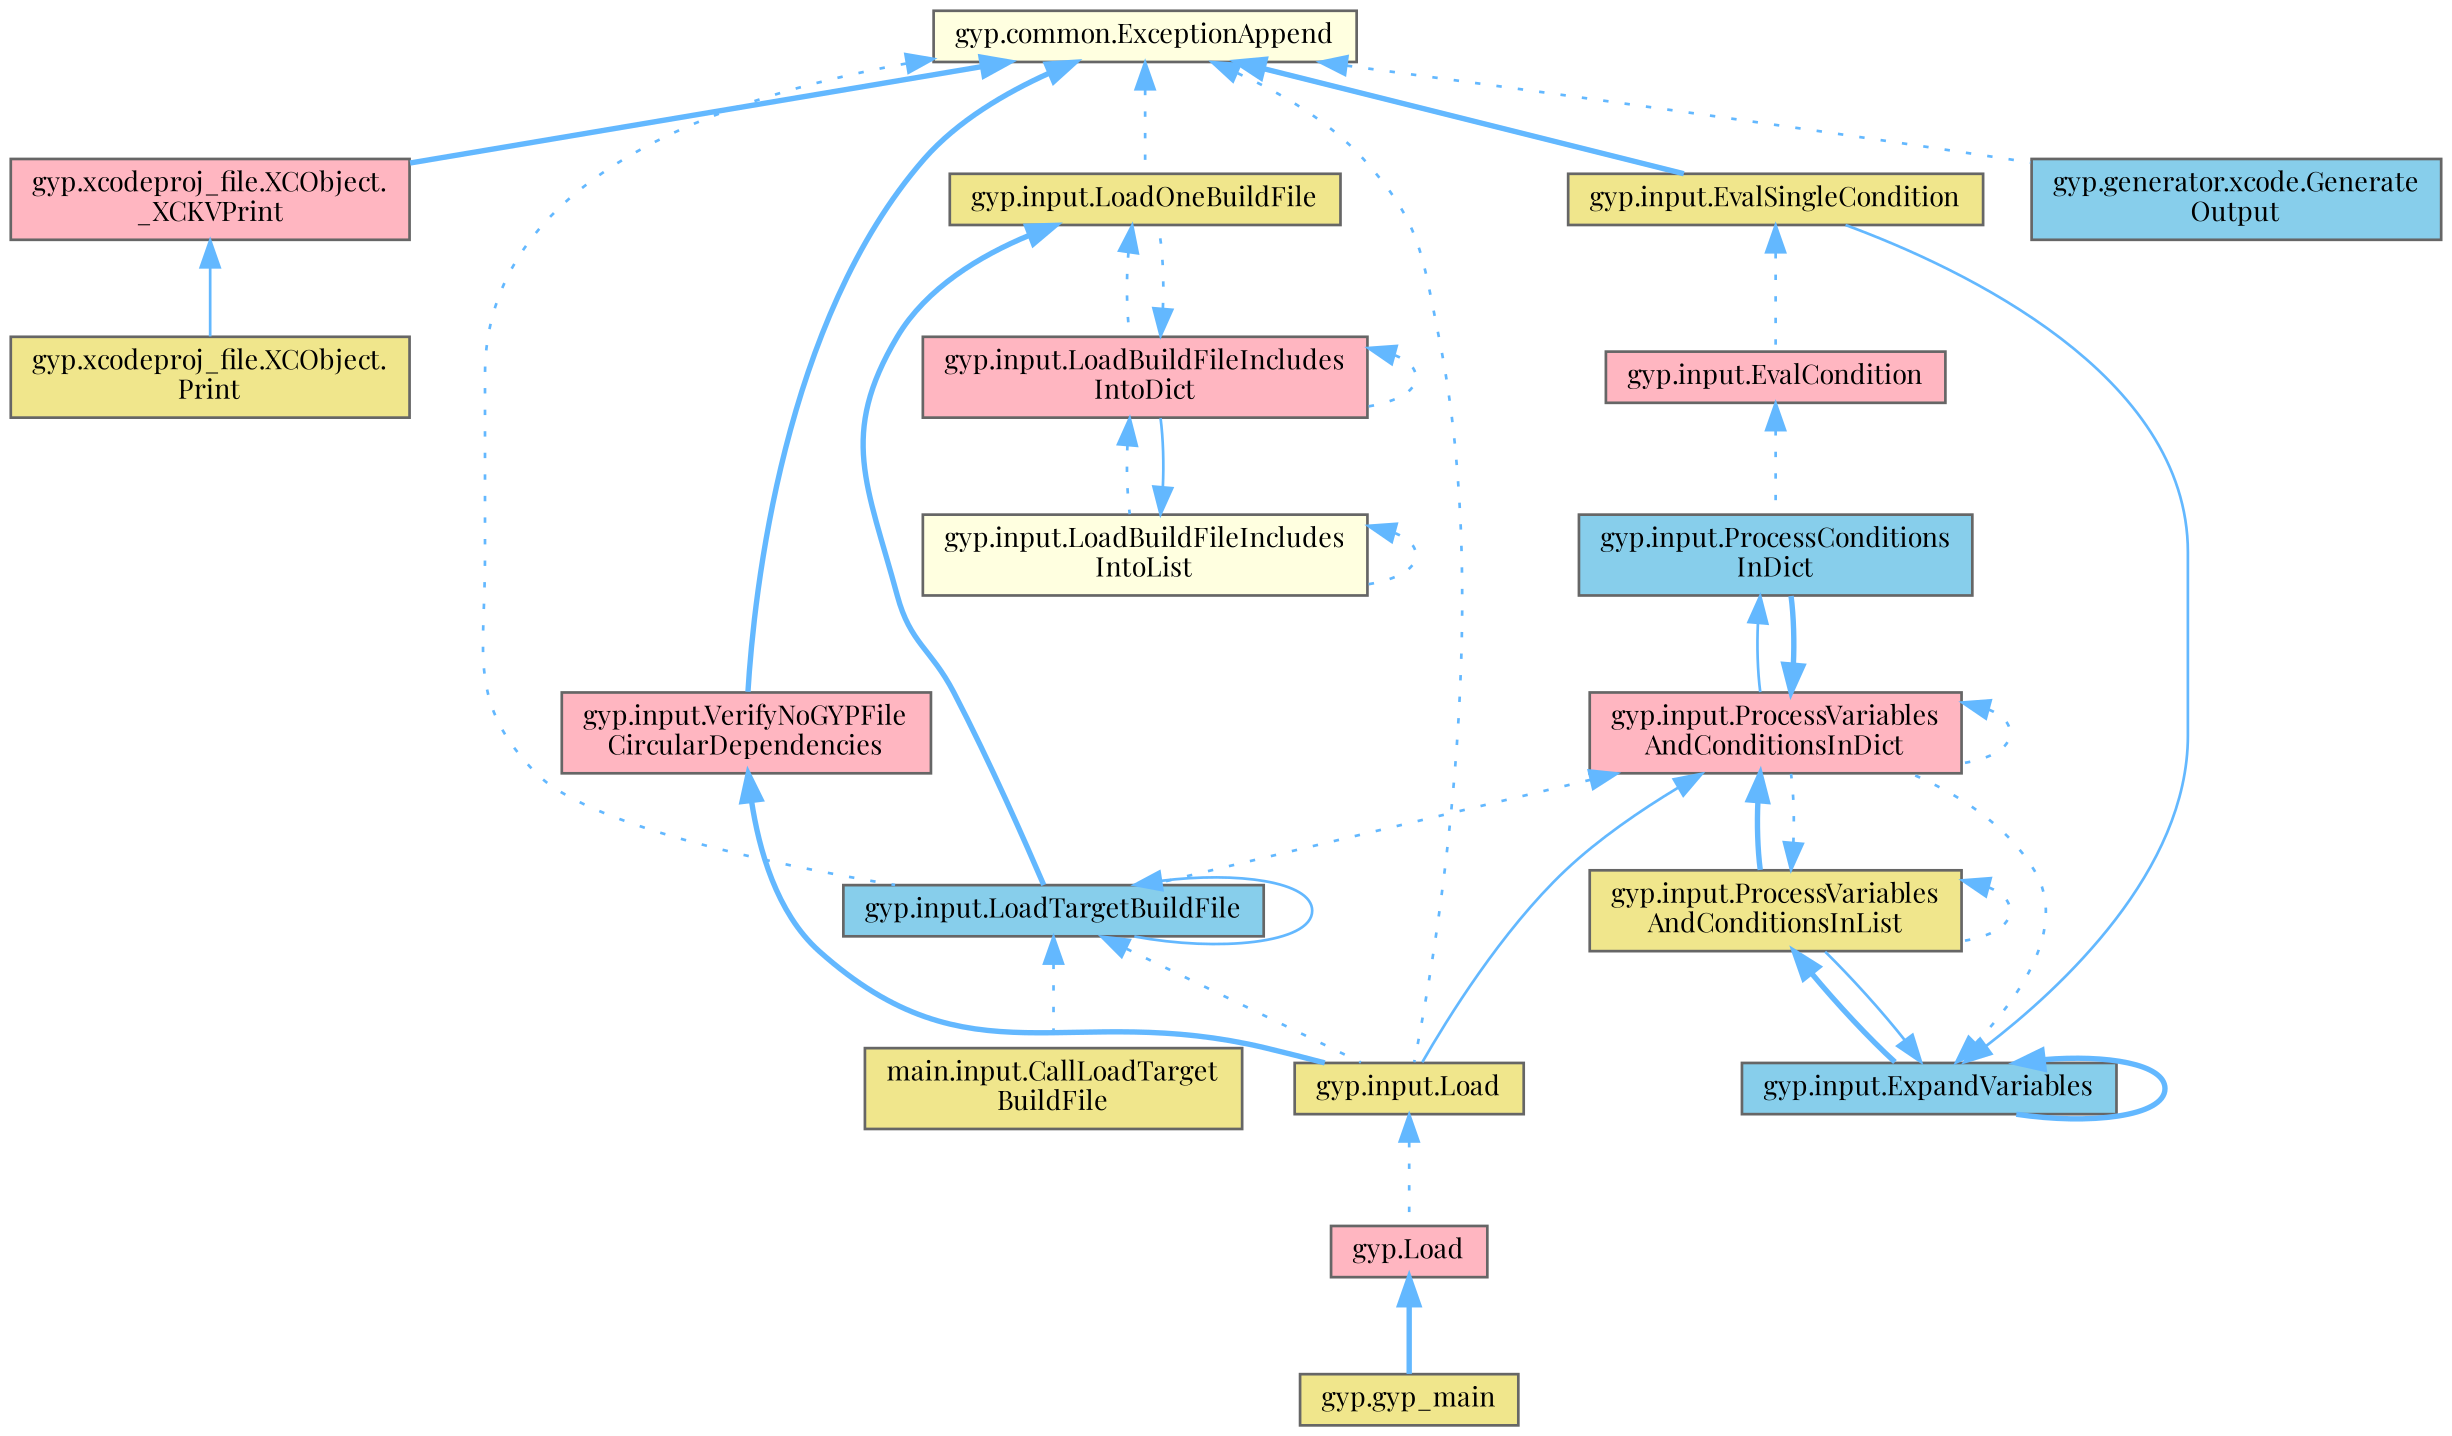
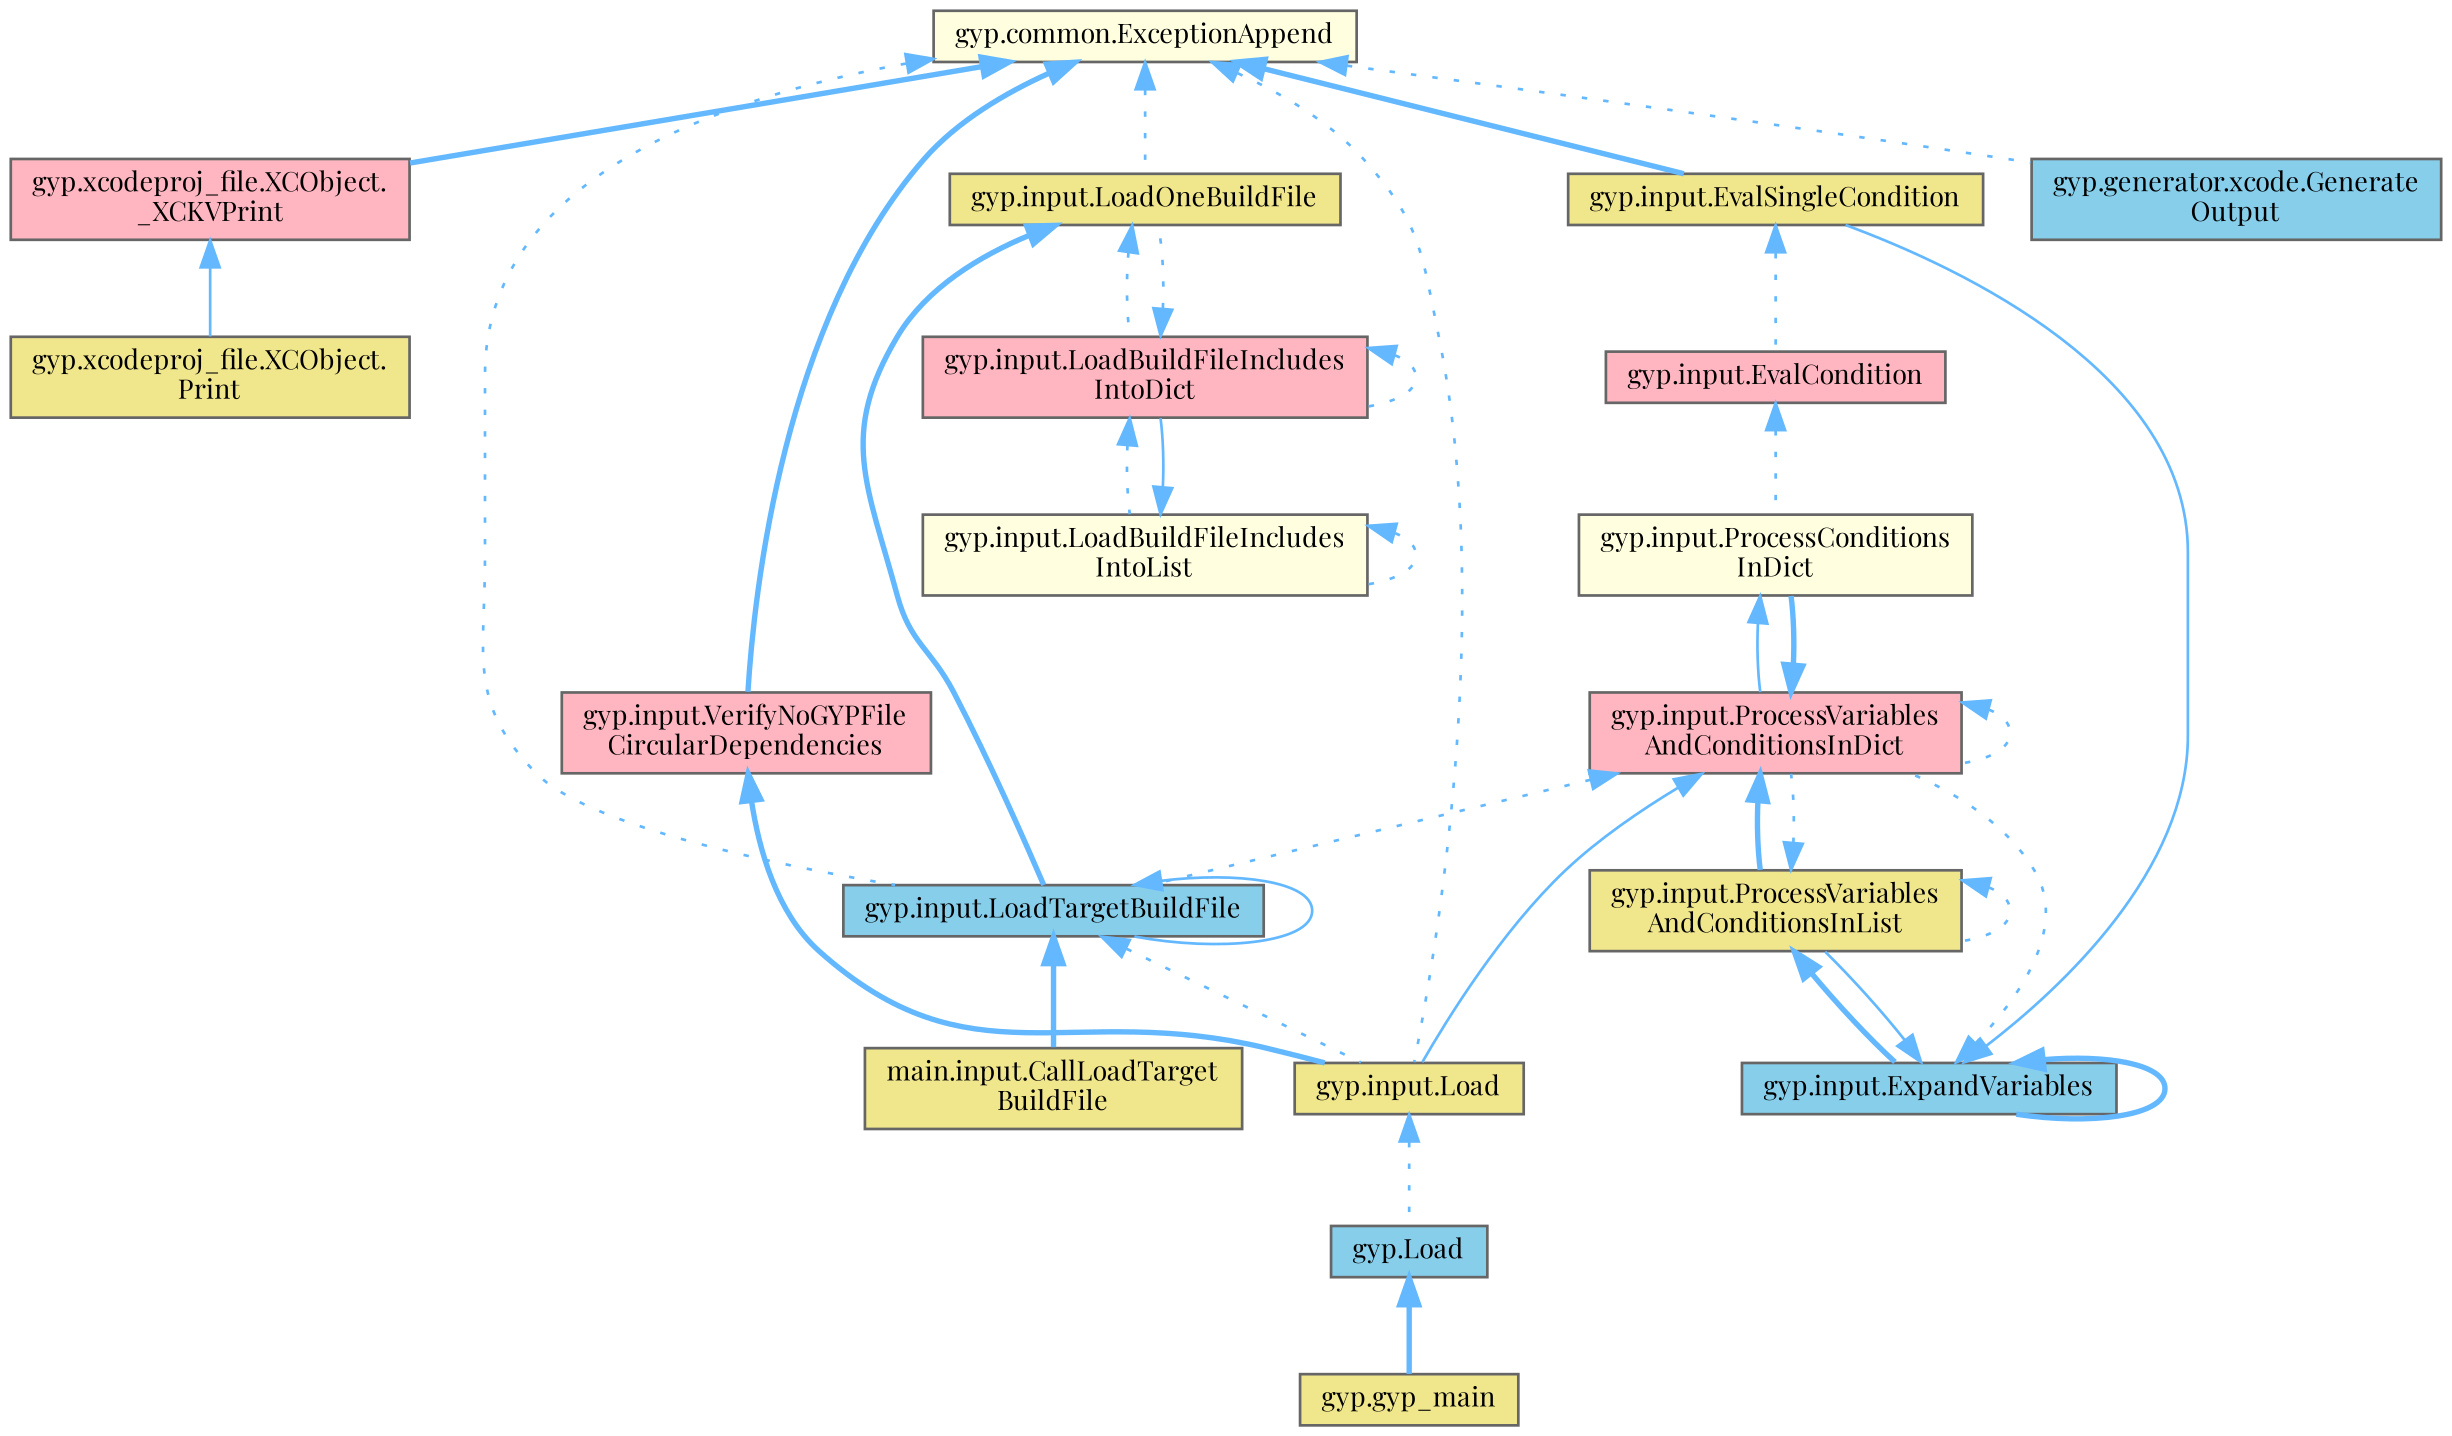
  digraph {
    fontname="Playfair Display"
    rankdir=TB
    node [color=grey40 fillcolor=khaki fontname="Playfair Display" fontsize=10 shape=box style=filled]
    edge [color=steelblue1 dir=back fontname="Playfair Display" fontsize=10 labelfontname=Helvetica labelfontsize=10 style=dotted]
    n1 [color=gray40 fillcolor=lightyellow fontcolor=black height=0.2 label="gyp.common.ExceptionAppend" width=0.4]
    n2 [fillcolor=lightpink height=0.2 label="gyp.xcodeproj_file.XCObject.\l_XCKVPrint" width=0.4]
    n3 [height=0.2 label="gyp.input.EvalSingleCondition" width=0.4]
    n4 [height=0.2 label="gyp.input.Load" width=0.4]
    n5 [fillcolor=skyblue height=0.2 label="gyp.input.LoadTargetBuildFile" width=0.4]
    n6 [fillcolor=skyblue height=0.2 label="gyp.generator.xcode.Generate\lOutput" width=0.4]
    n7 [height=0.2 label="gyp.input.LoadOneBuildFile" width=0.4]
    n8 [fillcolor=lightpink height=0.2 label="gyp.input.VerifyNoGYPFile\lCircularDependencies" width=0.4]
    n9 [height=0.2 label="gyp.xcodeproj_file.XCObject.\lPrint" width=0.4]
    n10 [fillcolor=lightpink height=0.2 label="gyp.input.EvalCondition" width=0.4]
-   n11 [fillcolor=lightpink height=0.2 label="gyp.Load" width=0.4]
+   n11 [fillcolor=skyblue height=0.2 label="gyp.Load" width=0.4]
    n12 [height=0.2 label="main.input.CallLoadTarget\lBuildFile" width=0.4]
    n13 [fillcolor=lightpink height=0.2 label="gyp.input.LoadBuildFileIncludes\lIntoDict" width=0.4]
-   n14 [fillcolor=skyblue height=0.2 label="gyp.input.ProcessConditions\lInDict" width=0.4]
+   n14 [fillcolor=lightyellow height=0.2 label="gyp.input.ProcessConditions\lInDict" width=0.4]
    n15 [fillcolor=lightpink height=0.2 label="gyp.input.ProcessVariables\lAndConditionsInDict" width=0.4]
    n16 [height=0.2 label="gyp.input.ProcessVariables\lAndConditionsInList" width=0.4]
    n17 [fillcolor=skyblue height=0.2 label="gyp.input.ExpandVariables" width=0.4]
    n18 [height=0.2 label="gyp.gyp_main" width=0.4]
    n19 [fillcolor=lightyellow height=0.2 label="gyp.input.LoadBuildFileIncludes\lIntoList" width=0.4]
    n1 -> n2 [style=bold]
    n1 -> n3 [style=bold]
    n1 -> n4
    n1 -> n5
    n1 -> n6
    n1 -> n7
    n1 -> n8 [style=bold]
    n2 -> n9 [style=solid]
    n3 -> n10
    n4 -> n11
    n5 -> n4
    n5 -> n5 [style=solid]
-   n5 -> n12
+   n5 -> n12 [style=bold]
    n7 -> n5 [style=bold]
    n7 -> n13
    n8 -> n4 [style=bold]
    n10 -> n14
    n11 -> n18 [style=bold]
    n13 -> n7
    n13 -> n13
    n13 -> n19
    n14 -> n15 [style=solid]
    n15 -> n4 [style=solid]
    n15 -> n5
    n15 -> n14 [style=bold]
    n15 -> n15
    n15 -> n16 [style=bold]
    n16 -> n15
    n16 -> n16
    n16 -> n17 [style=bold]
    n17 -> n3 [style=solid]
    n17 -> n15
    n17 -> n16 [style=solid]
    n17 -> n17 [style=bold]
    n19 -> n13 [style=solid]
    n19 -> n19
  }
